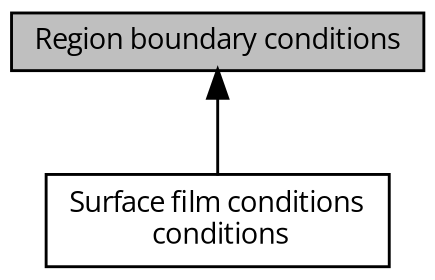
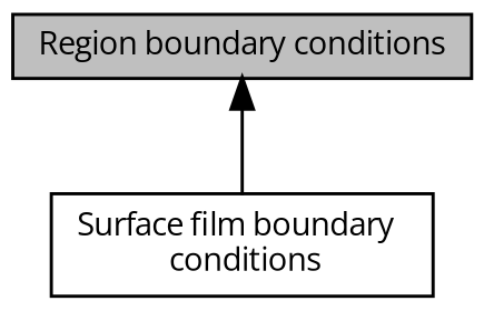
  digraph {
    rankdir=TB
    fontname="Open Sans"
    node [color=black fontname="Open Sans" fontsize=10 shape=record]
    n1 [fillcolor=grey75 fontcolor=black height=0.2 label="Region boundary conditions" style=filled width=0.4]
-   n2 [height=0.2 label="Surface film conditions\l conditions" width=0.4]
+   n2 [height=0.2 label="Surface film boundary\l conditions" width=0.4]
    n1 -> n2 [dir=back fontname="Open Sans" fontsize=10 labelfontname=Helvetica labelfontsize=10 shape=plaintext style=solid]
  }
